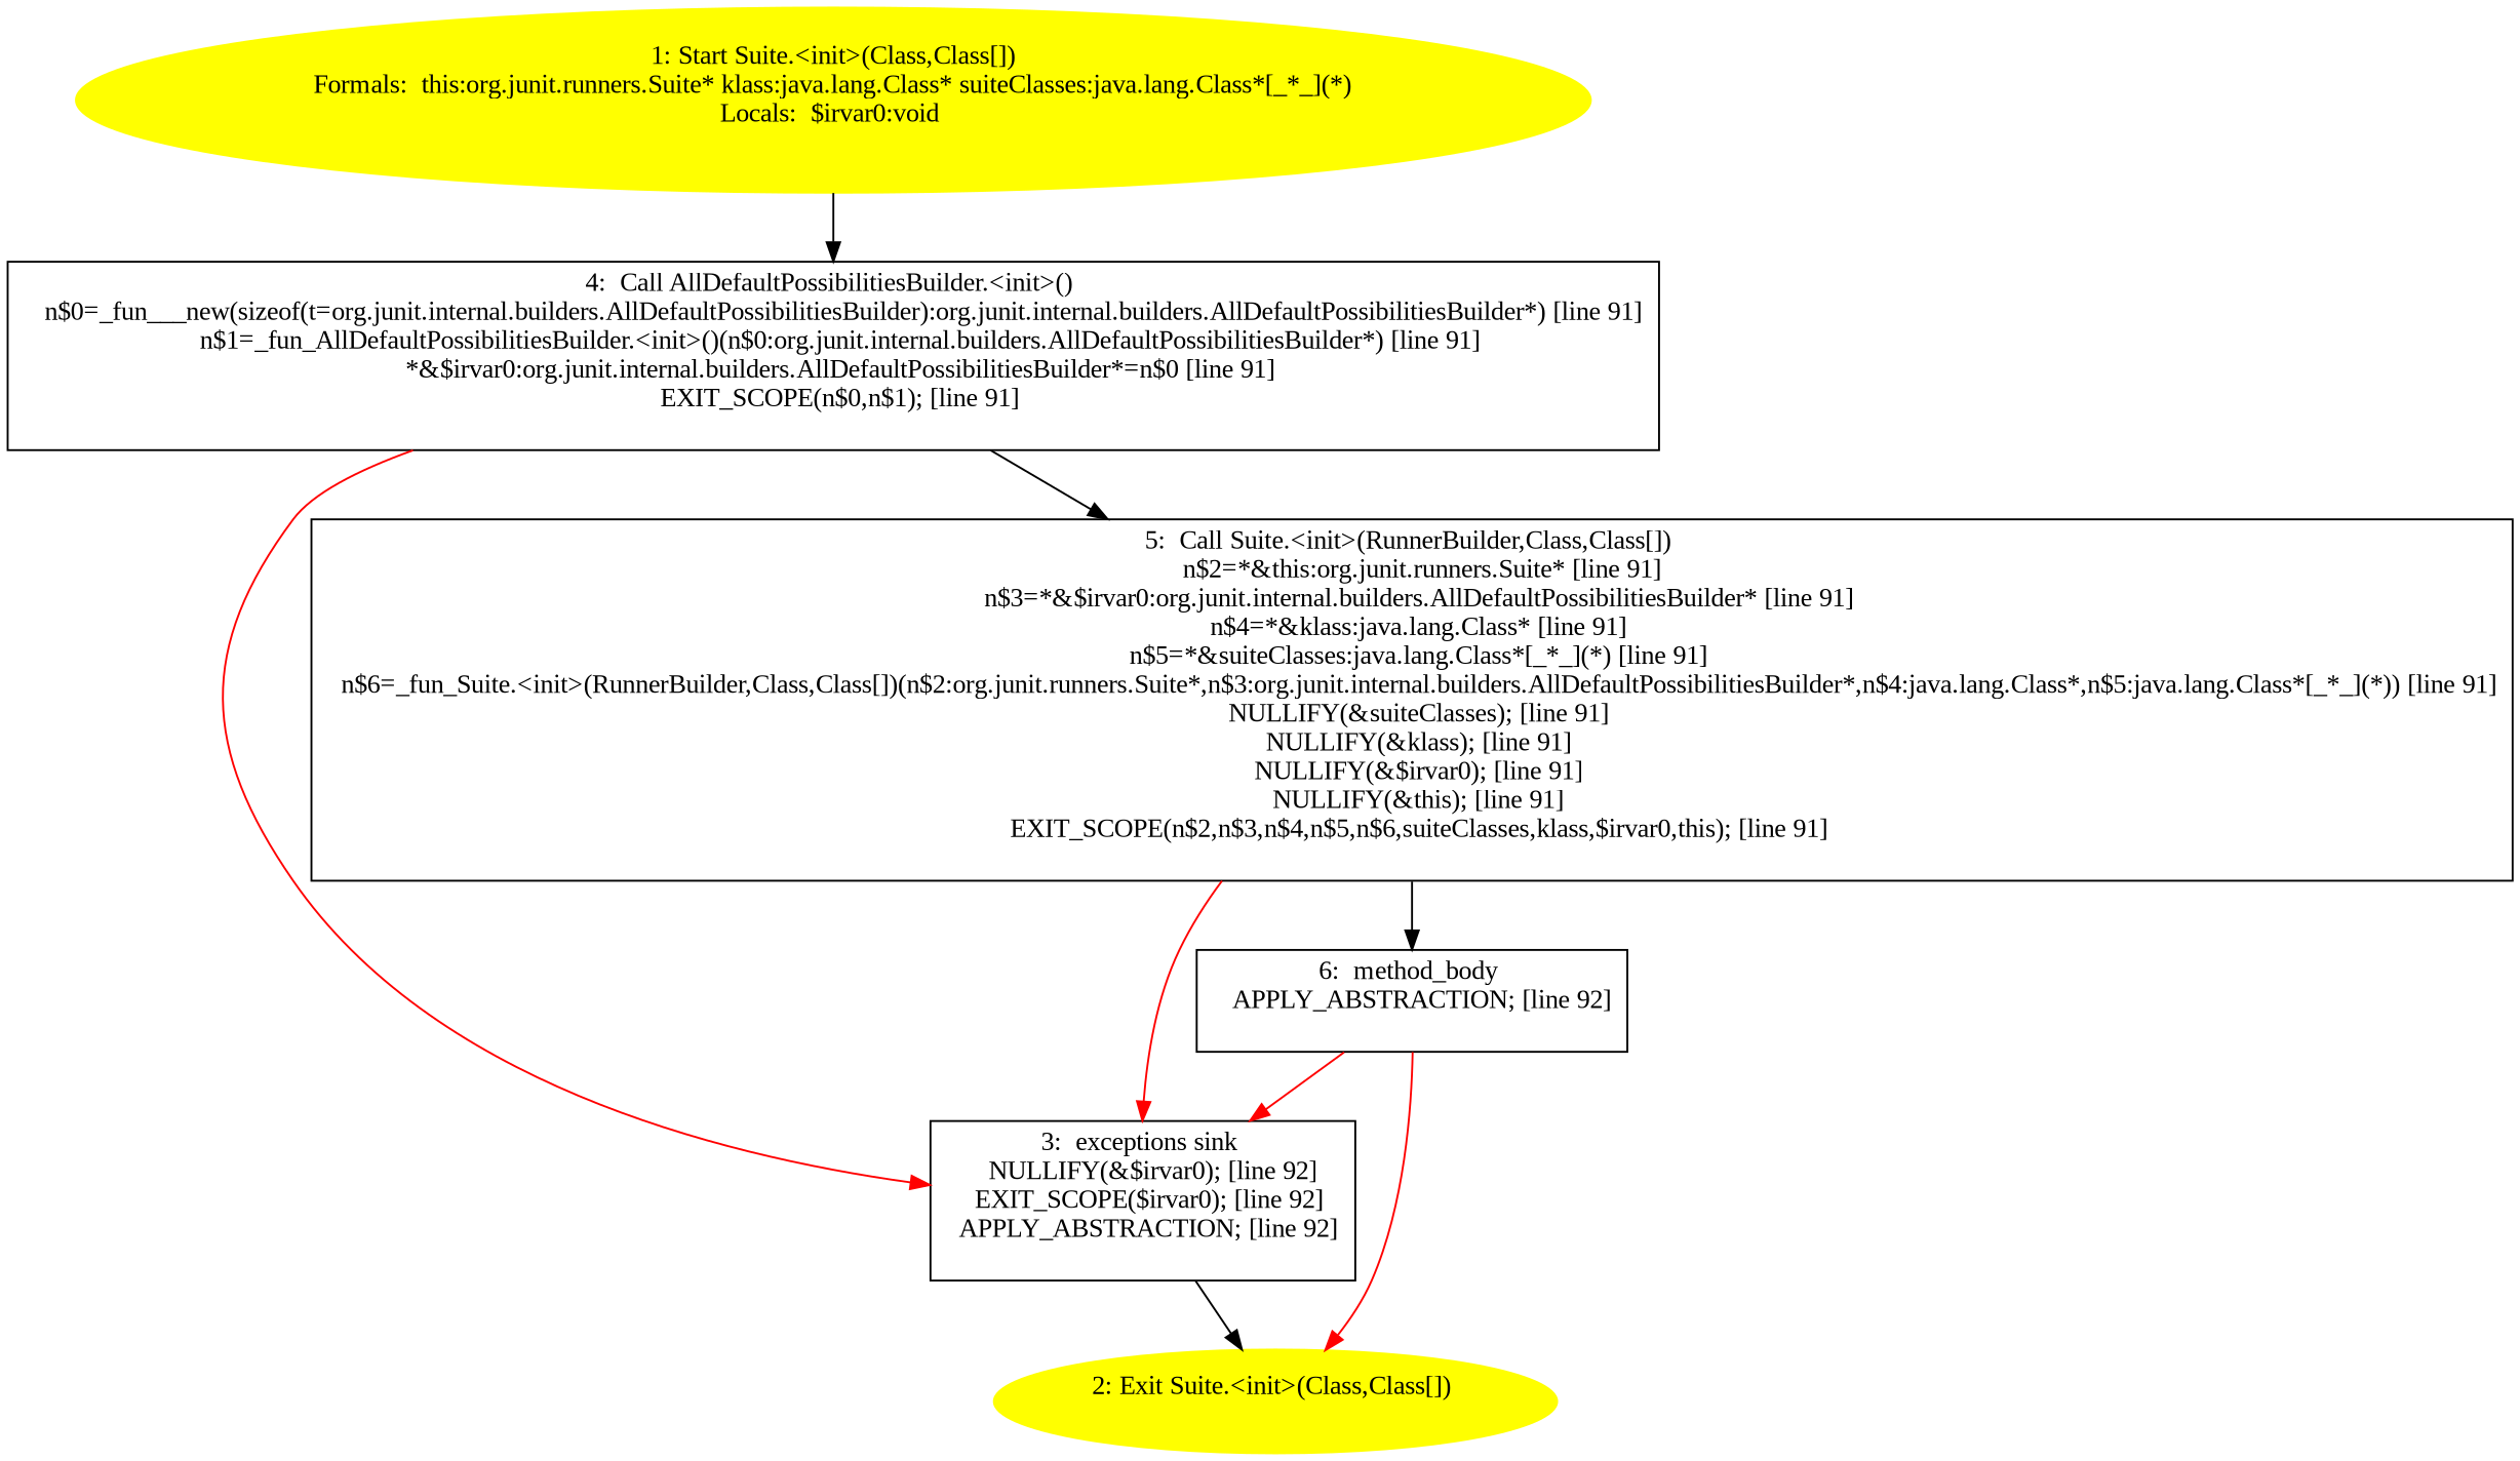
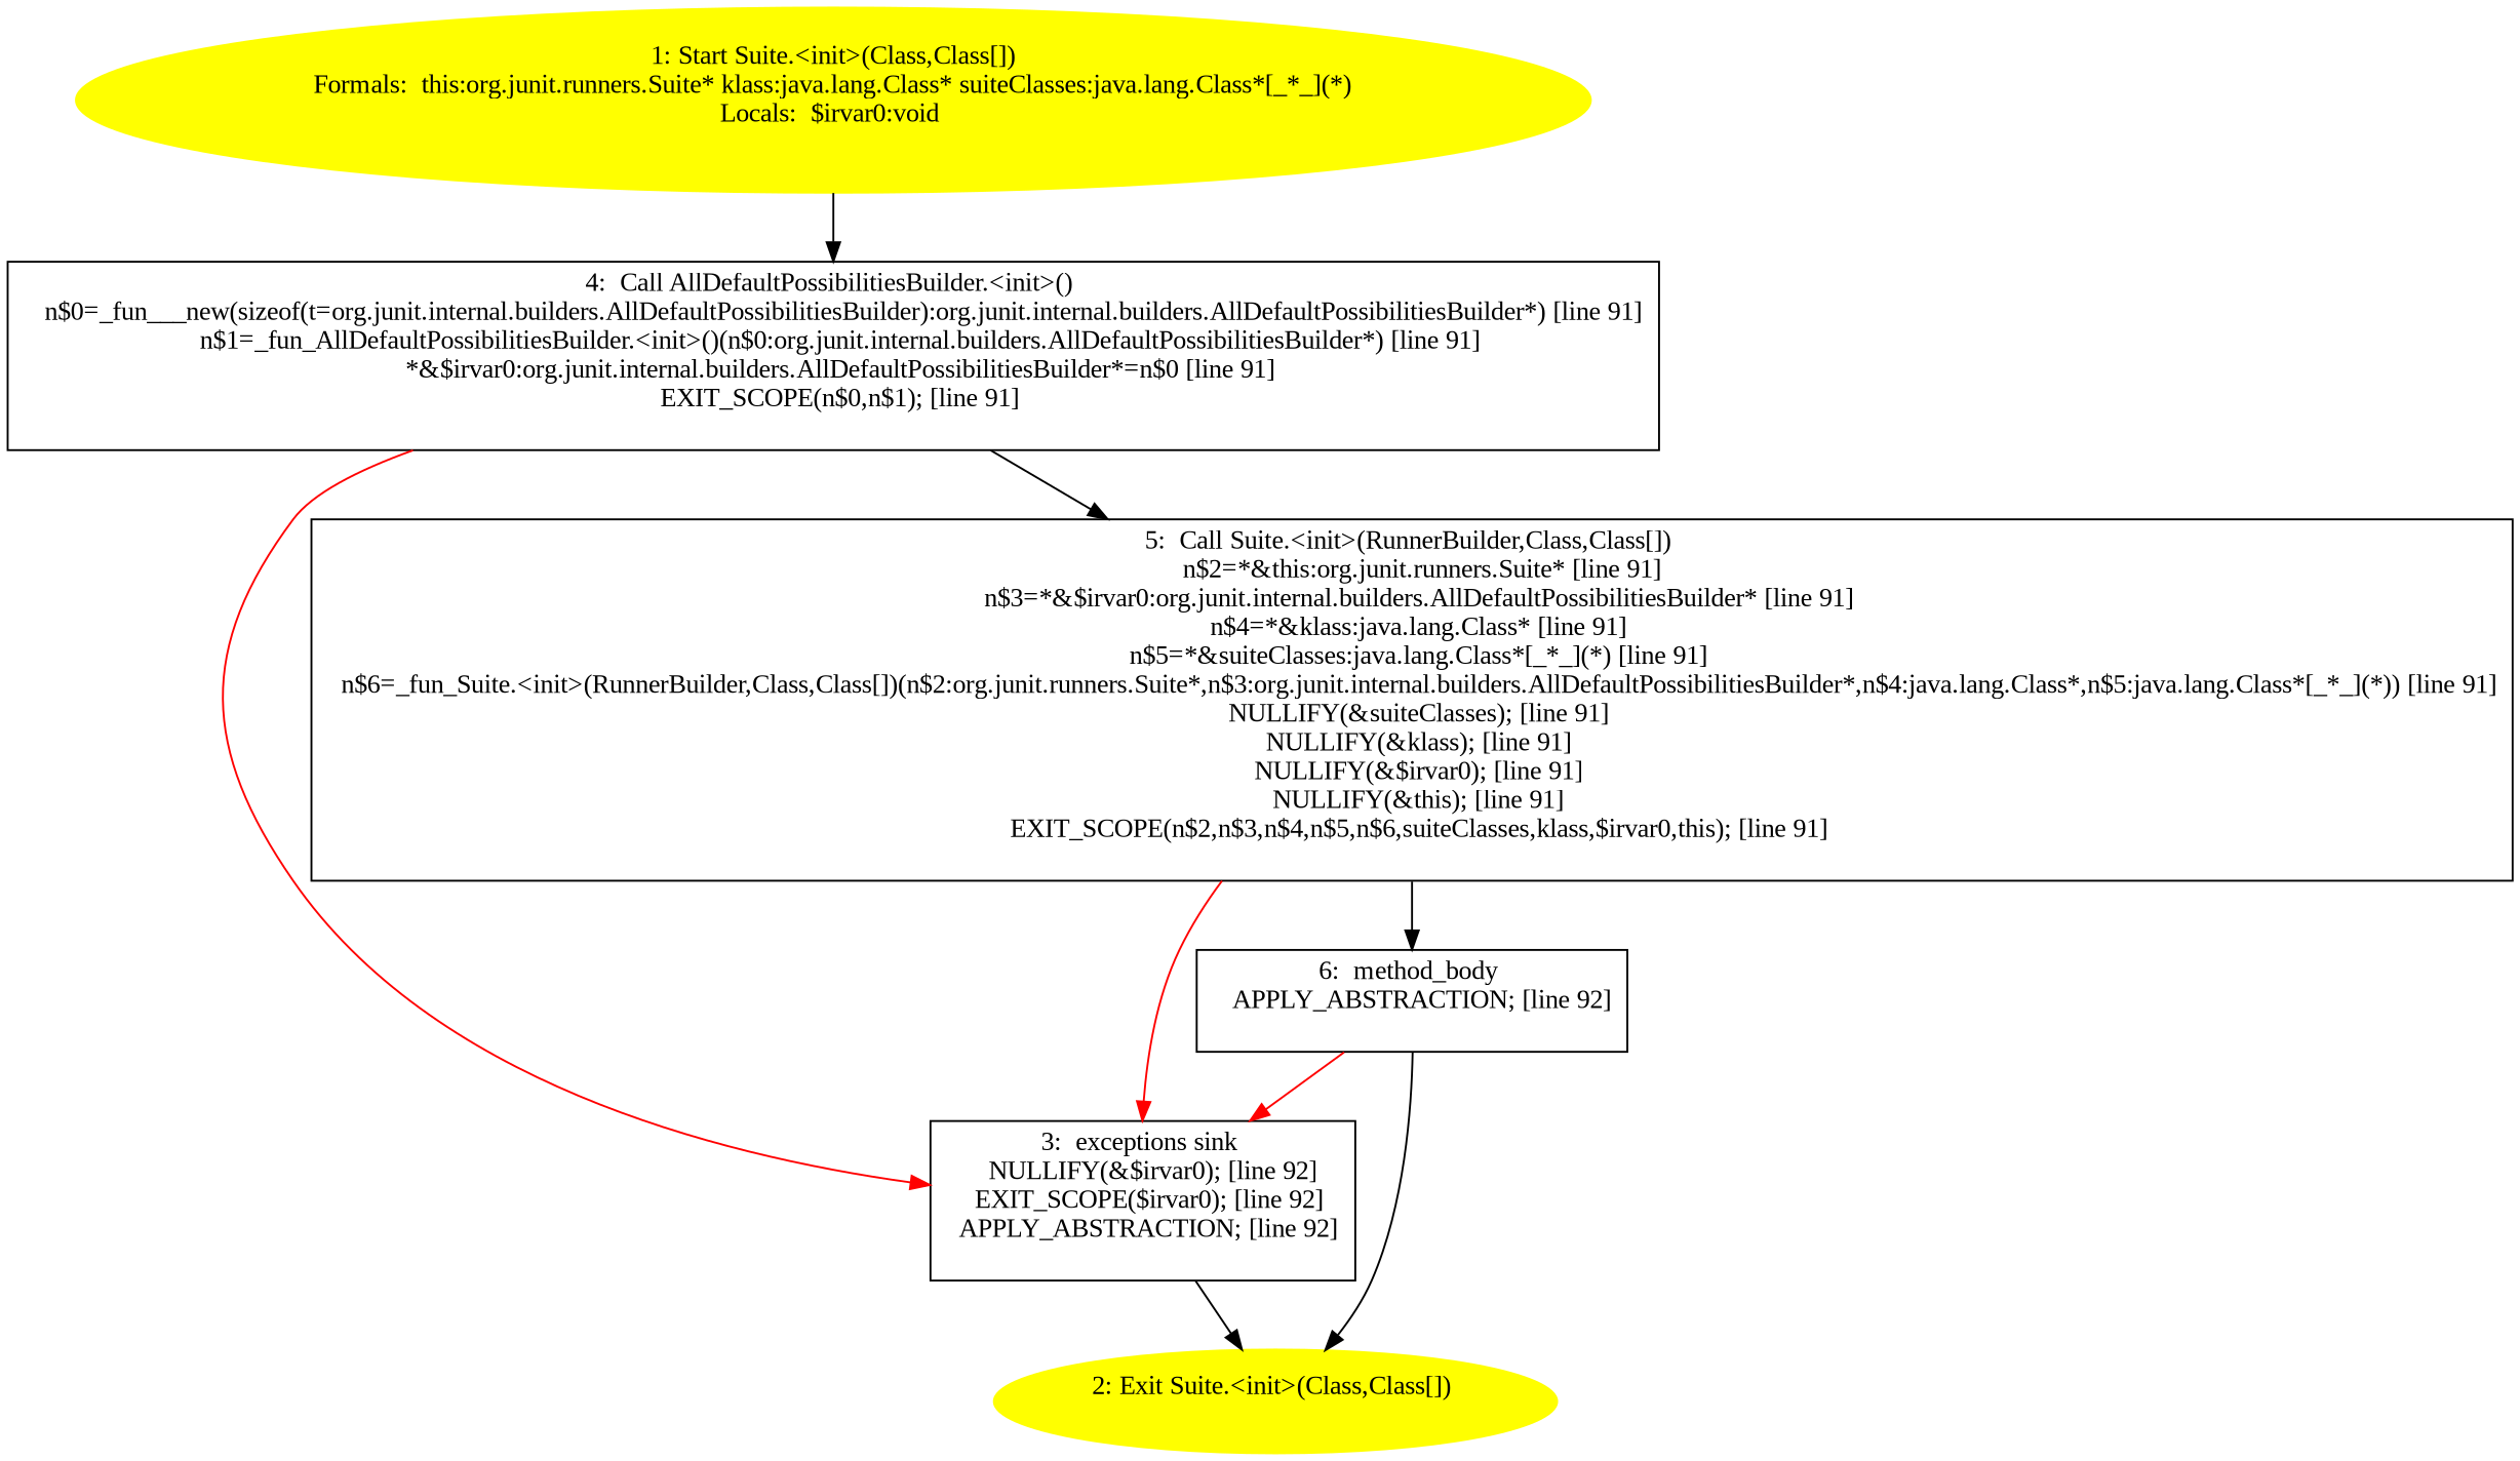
  digraph {
    fontname="Liberation Serif"
    node [fontname="Liberation Serif" shape=box]
    edge [fontname="Liberation Serif"]
    n1 [color=yellow label="1: Start Suite.<init>(Class,Class[])\nFormals:  this:org.junit.runners.Suite* klass:java.lang.Class* suiteClasses:java.lang.Class*[_*_](*)\nLocals:  $irvar0:void \n  " style=filled shape=""]
    n2 [label="4:  Call AllDefaultPossibilitiesBuilder.<init>() \n   n$0=_fun___new(sizeof(t=org.junit.internal.builders.AllDefaultPossibilitiesBuilder):org.junit.internal.builders.AllDefaultPossibilitiesBuilder*) [line 91]\n  n$1=_fun_AllDefaultPossibilitiesBuilder.<init>()(n$0:org.junit.internal.builders.AllDefaultPossibilitiesBuilder*) [line 91]\n  *&$irvar0:org.junit.internal.builders.AllDefaultPossibilitiesBuilder*=n$0 [line 91]\n  EXIT_SCOPE(n$0,n$1); [line 91]\n "]
    n3 [label="3:  exceptions sink \n   NULLIFY(&$irvar0); [line 92]\n  EXIT_SCOPE($irvar0); [line 92]\n  APPLY_ABSTRACTION; [line 92]\n "]
    n4 [label="5:  Call Suite.<init>(RunnerBuilder,Class,Class[]) \n   n$2=*&this:org.junit.runners.Suite* [line 91]\n  n$3=*&$irvar0:org.junit.internal.builders.AllDefaultPossibilitiesBuilder* [line 91]\n  n$4=*&klass:java.lang.Class* [line 91]\n  n$5=*&suiteClasses:java.lang.Class*[_*_](*) [line 91]\n  n$6=_fun_Suite.<init>(RunnerBuilder,Class,Class[])(n$2:org.junit.runners.Suite*,n$3:org.junit.internal.builders.AllDefaultPossibilitiesBuilder*,n$4:java.lang.Class*,n$5:java.lang.Class*[_*_](*)) [line 91]\n  NULLIFY(&suiteClasses); [line 91]\n  NULLIFY(&klass); [line 91]\n  NULLIFY(&$irvar0); [line 91]\n  NULLIFY(&this); [line 91]\n  EXIT_SCOPE(n$2,n$3,n$4,n$5,n$6,suiteClasses,klass,$irvar0,this); [line 91]\n "]
    n5 [color=yellow label="2: Exit Suite.<init>(Class,Class[]) \n  " style=filled shape=""]
    n6 [label="6:  method_body \n   APPLY_ABSTRACTION; [line 92]\n "]
    n1 -> n2
    n2 -> n3 [color=red]
    n2 -> n4
    n3 -> n5
    n4 -> n3 [color=red]
    n4 -> n6
    n6 -> n3 [color=red]
-   n6 -> n5 [color=red]
+   n6 -> n5
  }
